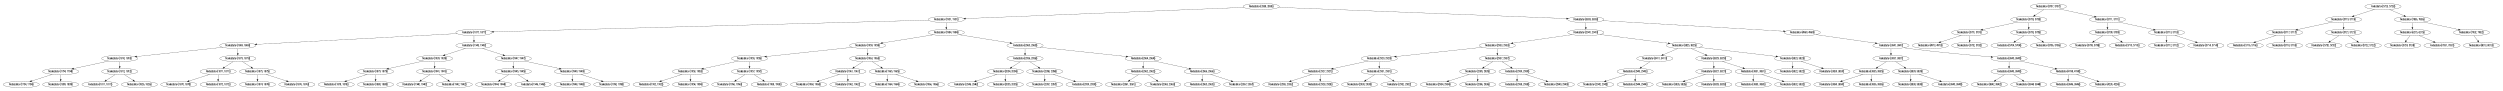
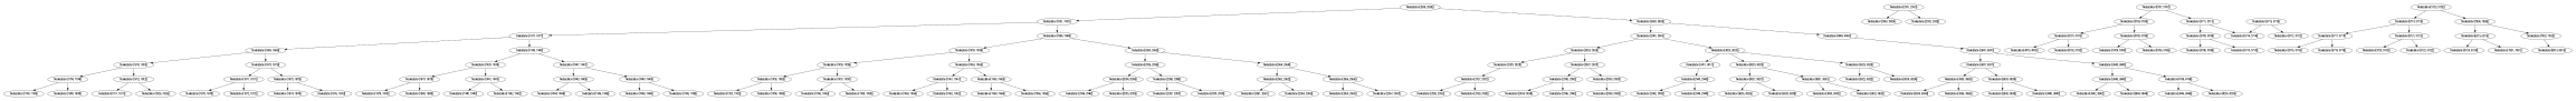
  digraph {
    fontname="Roboto Condensed"
    node [fontname="Roboto Condensed"]
    edge [fontname="Roboto Condensed"]
    n1 [label="Node{data=[2838, 2838]}"]
    n2 [label="Node{data=[1951, 1951]}"]
    n3 [label="Node{data=[3833, 3833]}"]
    n4 [label="Node{data=[1877, 1877]}"]
    n5 [label="Node{data=[1984, 1984]}"]
    n6 [label="Node{data=[2941, 2941]}"]
    n7 [label="Node{data=[4969, 4969]}"]
    n8 [label="Node{data=[1869, 1869]}"]
    n9 [label="Node{data=[1943, 1943]}"]
    n10 [label="Node{data=[1959, 1959]}"]
    n11 [label="Node{data=[2060, 2060]}"]
    n12 [label="Node{data=[1810, 1810]}"]
    n13 [label="Node{data=[1873, 1873]}"]
    n14 [label="Node{data=[1939, 1939]}"]
    n15 [label="Node{data=[1947, 1947]}"]
    n16 [label="Node{data=[1794, 1794]}"]
    n17 [label="Node{data=[1812, 1812]}"]
    n18 [label="Node{data=[1871, 1871]}"]
    n19 [label="Node{data=[1875, 1875]}"]
    n20 [label="Node{data=[1754, 1754]}"]
    n21 [label="Node{data=[1809, 1809]}"]
    n22 [label="Node{data=[1811, 1811]}"]
    n23 [label="Node{data=[1826, 1826]}"]
    n24 [label="Node{data=[1870, 1870]}"]
    n25 [label="Node{data=[1872, 1872]}"]
    n26 [label="Node{data=[1874, 1874]}"]
    n27 [label="Node{data=[1876, 1876]}"]
    n28 [label="Node{data=[1879, 1879]}"]
    n29 [label="Node{data=[1941, 1941]}"]
    n30 [label="Node{data=[1945, 1945]}"]
    n31 [label="Node{data=[1949, 1949]}"]
    n32 [label="Node{data=[1878, 1878]}"]
    n33 [label="Node{data=[1880, 1880]}"]
    n34 [label="Node{data=[1940, 1940]}"]
    n35 [label="Node{data=[1942, 1942]}"]
    n36 [label="Node{data=[1944, 1944]}"]
    n37 [label="Node{data=[1946, 1946]}"]
    n38 [label="Node{data=[1948, 1948]}"]
    n39 [label="Node{data=[1950, 1950]}"]
    n40 [label="Node{data=[1955, 1955]}"]
    n41 [label="Node{data=[1963, 1963]}"]
    n42 [label="Node{data=[2056, 2056]}"]
    n43 [label="Node{data=[2064, 2064]}"]
    n44 [label="Node{data=[1953, 1953]}"]
    n45 [label="Node{data=[1957, 1957]}"]
    n46 [label="Node{data=[1961, 1961]}"]
    n47 [label="Node{data=[1965, 1965]}"]
    n48 [label="Node{data=[1952, 1952]}"]
    n49 [label="Node{data=[1954, 1954]}"]
    n50 [label="Node{data=[1956, 1956]}"]
    n51 [label="Node{data=[1958, 1958]}"]
    n52 [label="Node{data=[1960, 1960]}"]
    n53 [label="Node{data=[1962, 1962]}"]
    n54 [label="Node{data=[1964, 1964]}"]
    n55 [label="Node{data=[1966, 1966]}"]
    n56 [label="Node{data=[2054, 2054]}"]
    n57 [label="Node{data=[2058, 2058]}"]
    n58 [label="Node{data=[2062, 2062]}"]
    n59 [label="Node{data=[2066, 2066]}"]
    n60 [label="Node{data=[2046, 2046]}"]
    n61 [label="Node{data=[2055, 2055]}"]
    n62 [label="Node{data=[2057, 2057]}"]
    n63 [label="Node{data=[2059, 2059]}"]
    n64 [label="Node{data=[2061, 2061]}"]
    n65 [label="Node{data=[2063, 2063]}"]
    n66 [label="Node{data=[2065, 2065]}"]
    n67 [label="Node{data=[2067, 2067]}"]
    n68 [label="Node{data=[2933, 2933]}"]
    n69 [label="Node{data=[3825, 3825]}"]
    n70 [label="Node{data=[3841, 3841]}"]
    n71 [label="Node{data=[2929, 2929]}"]
    n72 [label="Node{data=[2937, 2937]}"]
    n73 [label="Node{data=[3411, 3411]}"]
    n74 [label="Node{data=[3829, 3829]}"]
    n75 [label="Node{data=[3823, 3823]}"]
    n76 [label="Node{data=[2927, 2927]}"]
    n77 [label="Node{data=[2931, 2931]}"]
    n78 [label="Node{data=[2935, 2935]}"]
    n79 [label="Node{data=[2939, 2939]}"]
    n80 [label="Node{data=[2926, 2926]}"]
    n81 [label="Node{data=[2928, 2928]}"]
    n82 [label="Node{data=[2930, 2930]}"]
    n83 [label="Node{data=[2932, 2932]}"]
    n84 [label="Node{data=[2934, 2934]}"]
    n85 [label="Node{data=[2936, 2936]}"]
    n86 [label="Node{data=[2938, 2938]}"]
-   n87 [label="Node{data=[2940, 2940]}"]
    n88 [label="Node{data=[2943, 2943]}"]
    n89 [label="Node{data=[3827, 3827]}"]
    n90 [label="Node{data=[3831, 3831]}"]
    n91 [label="Node{data=[2942, 2942]}"]
    n92 [label="Node{data=[2944, 2944]}"]
    n93 [label="Node{data=[3822, 3822]}"]
    n94 [label="Node{data=[3824, 3824]}"]
    n95 [label="Node{data=[3826, 3826]}"]
    n96 [label="Node{data=[3828, 3828]}"]
    n97 [label="Node{data=[3830, 3830]}"]
    n98 [label="Node{data=[3832, 3832]}"]
    n99 [label="Node{data=[3837, 3837]}"]
    n100 [label="Node{data=[3845, 3845]}"]
    n101 [label="Node{data=[3835, 3835]}"]
    n102 [label="Node{data=[3839, 3839]}"]
    n103 [label="Node{data=[3843, 3843]}"]
    n104 [label="Node{data=[4198, 4198]}"]
    n105 [label="Node{data=[3834, 3834]}"]
    n106 [label="Node{data=[3836, 3836]}"]
    n107 [label="Node{data=[3838, 3838]}"]
    n108 [label="Node{data=[3840, 3840]}"]
    n109 [label="Node{data=[3842, 3842]}"]
    n110 [label="Node{data=[3844, 3844]}"]
    n111 [label="Node{data=[3846, 3846]}"]
    n112 [label="Node{data=[4224, 4224]}"]
    n113 [label="Node{data=[5707, 5707]}"]
    n114 [label="Node{data=[5703, 5703]}"]
    n115 [label="Node{data=[5711, 5711]}"]
    n116 [label="Node{data=[5723, 5723]}"]
    n117 [label="Node{data=[5719, 5719]}"]
    n118 [label="Node{data=[7836, 7836]}"]
    n119 [label="Node{data=[5701, 5701]}"]
    n120 [label="Node{data=[5705, 5705]}"]
    n121 [label="Node{data=[5709, 5709]}"]
    n122 [label="Node{data=[5713, 5713]}"]
    n123 [label="Node{data=[4973, 4973]}"]
    n124 [label="Node{data=[5702, 5702]}"]
    n125 [label="Node{data=[5704, 5704]}"]
    n126 [label="Node{data=[5706, 5706]}"]
    n127 [label="Node{data=[5708, 5708]}"]
    n128 [label="Node{data=[5710, 5710]}"]
    n129 [label="Node{data=[5712, 5712]}"]
    n130 [label="Node{data=[5714, 5714]}"]
    n131 [label="Node{data=[5717, 5717]}"]
    n132 [label="Node{data=[5721, 5721]}"]
    n133 [label="Node{data=[6215, 6215]}"]
    n134 [label="Node{data=[7932, 7932]}"]
    n135 [label="Node{data=[5716, 5716]}"]
    n136 [label="Node{data=[5718, 5718]}"]
    n137 [label="Node{data=[5720, 5720]}"]
    n138 [label="Node{data=[5722, 5722]}"]
    n139 [label="Node{data=[5724, 5724]}"]
    n140 [label="Node{data=[7831, 7831]}"]
    n141 [label="Node{data=[8013, 8013]}"]
    n1 -> n2
    n1 -> n3
    n2 -> n4
    n2 -> n5
    n3 -> n6
    n3 -> n7
    n4 -> n8
    n4 -> n9
    n5 -> n10
    n5 -> n11
    n6 -> n68
    n6 -> n69
    n7 -> n70
    n8 -> n12
    n8 -> n13
    n9 -> n14
    n9 -> n15
    n10 -> n40
    n10 -> n41
    n11 -> n42
    n11 -> n43
    n12 -> n16
    n12 -> n17
    n13 -> n18
    n13 -> n19
    n14 -> n28
    n14 -> n29
    n15 -> n30
    n15 -> n31
    n16 -> n20
    n16 -> n21
    n17 -> n22
    n17 -> n23
    n18 -> n24
    n18 -> n25
    n19 -> n26
    n19 -> n27
    n28 -> n32
    n28 -> n33
    n29 -> n34
    n29 -> n35
    n30 -> n36
    n30 -> n37
    n31 -> n38
    n31 -> n39
    n40 -> n44
    n40 -> n45
    n41 -> n46
    n41 -> n47
    n42 -> n56
    n42 -> n57
    n43 -> n58
    n43 -> n59
    n44 -> n48
    n44 -> n49
    n45 -> n50
    n45 -> n51
    n46 -> n52
    n46 -> n53
    n47 -> n54
    n47 -> n55
    n56 -> n60
    n56 -> n61
    n57 -> n62
    n57 -> n63
    n58 -> n64
    n58 -> n65
    n59 -> n66
    n59 -> n67
    n68 -> n71
    n68 -> n72
    n69 -> n73
    n69 -> n74
    n69 -> n75
    n70 -> n99
    n70 -> n100
    n71 -> n76
-   n71 -> n77
    n72 -> n78
    n72 -> n79
    n73 -> n88
    n74 -> n89
    n74 -> n90
    n75 -> n93
    n75 -> n94
    n76 -> n80
    n76 -> n81
    n77 -> n82
    n77 -> n83
    n78 -> n84
    n78 -> n85
    n79 -> n86
-   n79 -> n87
    n88 -> n91
    n88 -> n92
    n89 -> n95
    n89 -> n96
    n90 -> n97
    n90 -> n98
    n99 -> n101
    n99 -> n102
    n100 -> n103
    n100 -> n104
    n101 -> n105
    n101 -> n106
    n102 -> n107
    n102 -> n108
    n103 -> n109
    n103 -> n110
    n104 -> n111
    n104 -> n112
    n113 -> n114
    n113 -> n115
    n114 -> n119
    n114 -> n120
    n115 -> n121
-   n115 -> n122
+   n115 -> n130
    n116 -> n117
    n116 -> n118
    n117 -> n131
    n117 -> n132
    n118 -> n133
    n118 -> n134
    n119 -> n123
    n119 -> n124
    n120 -> n125
    n120 -> n126
    n121 -> n127
    n121 -> n128
    n122 -> n129
    n122 -> n130
    n131 -> n135
    n131 -> n136
    n132 -> n137
    n132 -> n138
    n133 -> n139
    n133 -> n140
    n134 -> n141
  }
